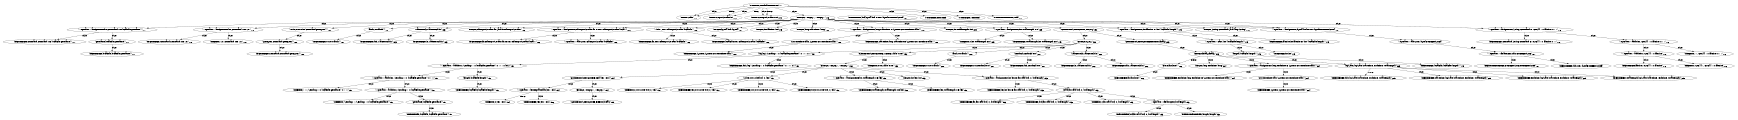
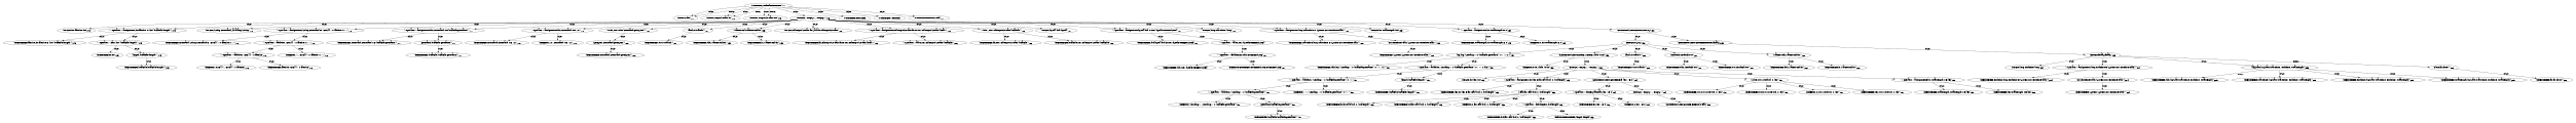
  digraph {
    n1 [label=<(METHOD,sendFileToRemote)<SUB>171</SUB>>]
    n2 [label=<(PARAM,this)<SUB>171</SUB>>]
    n3 [label=<(PARAM,InputStream in)<SUB>172</SUB>>]
    n4 [label=<(PARAM,OutputStream out)<SUB>173</SUB>>]
    n5 [label=<(BLOCK,&lt;empty&gt;,&lt;empty&gt;)<SUB>173</SUB>>]
    n6 [label=<(MODIFIER,PRIVATE)>]
    n7 [label=<(MODIFIER,VIRTUAL)>]
    n8 [label=<(METHOD_RETURN,void)<SUB>171</SUB>>]
    n9 [label=<(LOCAL,int filesize: int)<SUB>175</SUB>>]
    n10 [label=<(&lt;operator&gt;.assignment,int filesize = (int) localFile.length())<SUB>175</SUB>>]
    n11 [label=<(LOCAL,String command: java.lang.String)<SUB>176</SUB>>]
    n12 [label=<(&lt;operator&gt;.assignment,String command = &quot;C0644 &quot; + filesize + &quot; &quot;)<SUB>176</SUB>>]
    n13 [label=<(&lt;operator&gt;.assignmentPlus,command += localFile.getName())<SUB>177</SUB>>]
    n14 [label=<(&lt;operator&gt;.assignmentPlus,command += &quot;\n&quot;)<SUB>178</SUB>>]
    n15 [label=<(write,out.write(command.getBytes()))<SUB>180</SUB>>]
    n16 [label=<(flush,out.flush())<SUB>181</SUB>>]
    n17 [label=<(waitForAck,waitForAck(in))<SUB>183</SUB>>]
    n18 [label=<(LOCAL,FileInputStream fis: java.io.FileInputStream)<SUB>186</SUB>>]
    n19 [label=<(&lt;operator&gt;.assignment,FileInputStream fis = new FileInputStream(local...)<SUB>186</SUB>>]
    n20 [label=<(&lt;init&gt;,new FileInputStream(localFile))<SUB>186</SUB>>]
    n21 [label=<(LOCAL,byte[] buf: byte[])<SUB>187</SUB>>]
    n22 [label=<(&lt;operator&gt;.assignment,byte[] buf = new byte[BUFFER_SIZE])<SUB>187</SUB>>]
    n23 [label=<(LOCAL,long startTime: long)<SUB>188</SUB>>]
    n24 [label=<(&lt;operator&gt;.assignment,long startTime = System.currentTimeMillis())<SUB>188</SUB>>]
    n25 [label=<(LOCAL,int totalLength: int)<SUB>189</SUB>>]
    n26 [label=<(&lt;operator&gt;.assignment,int totalLength = 0)<SUB>189</SUB>>]
    n27 [label=<(CONTROL_STRUCTURE,TRY,try)<SUB>190</SUB>>]
    n28 [label=<(IDENTIFIER,filesize,int filesize = (int) localFile.length())<SUB>175</SUB>>]
    n29 [label=<(&lt;operator&gt;.cast,(int) localFile.length())<SUB>175</SUB>>]
    n30 [label=<(IDENTIFIER,command,String command = &quot;C0644 &quot; + filesize + &quot; &quot;)<SUB>176</SUB>>]
    n31 [label=<(&lt;operator&gt;.addition,&quot;C0644 &quot; + filesize + &quot; &quot;)<SUB>176</SUB>>]
    n32 [label=<(IDENTIFIER,command,command += localFile.getName())<SUB>177</SUB>>]
    n33 [label=<(getName,localFile.getName())<SUB>177</SUB>>]
    n34 [label=<(IDENTIFIER,command,command += &quot;\n&quot;)<SUB>178</SUB>>]
    n35 [label=<(LITERAL,&quot;\n&quot;,command += &quot;\n&quot;)<SUB>178</SUB>>]
    n36 [label=<(getBytes,command.getBytes())<SUB>180</SUB>>]
    n37 [label=<(IDENTIFIER,out,out.flush())<SUB>181</SUB>>]
    n38 [label=<(IDENTIFIER,this,waitForAck(in))<SUB>183</SUB>>]
    n39 [label=<(IDENTIFIER,in,waitForAck(in))<SUB>183</SUB>>]
    n40 [label=<(IDENTIFIER,fis,FileInputStream fis = new FileInputStream(local...)<SUB>186</SUB>>]
    n41 [label=<(&lt;operator&gt;.alloc,new FileInputStream(localFile))<SUB>186</SUB>>]
    n42 [label=<(IDENTIFIER,fis,new FileInputStream(localFile))<SUB>186</SUB>>]
    n43 [label=<(IDENTIFIER,localFile,new FileInputStream(localFile))<SUB>186</SUB>>]
    n44 [label=<(IDENTIFIER,buf,byte[] buf = new byte[BUFFER_SIZE])<SUB>187</SUB>>]
    n45 [label=<(&lt;operator&gt;.alloc,new byte[BUFFER_SIZE])>]
    n46 [label=<(IDENTIFIER,startTime,long startTime = System.currentTimeMillis())<SUB>188</SUB>>]
    n47 [label=<(currentTimeMillis,System.currentTimeMillis())<SUB>188</SUB>>]
    n48 [label=<(IDENTIFIER,totalLength,int totalLength = 0)<SUB>149</SUB>>]
    n49 [label=<(LITERAL,0,int totalLength = 0)<SUB>189</SUB>>]
    n50 [label=<(BLOCK,try,try)<SUB>190</SUB>>]
    n51 [label=<(CONTROL_STRUCTURE,FINALLY,finally)<SUB>203</SUB>>]
    n52 [label=<(TYPE_REF,int,int)<SUB>175</SUB>>]
    n53 [label=<(length,localFile.length())<SUB>175</SUB>>]
    n54 [label=<(IDENTIFIER,localFile,localFile.length())<SUB>175</SUB>>]
    n55 [label=<(&lt;operator&gt;.addition,&quot;C0644 &quot; + filesize)<SUB>176</SUB>>]
    n56 [label=<(LITERAL,&quot; &quot;,&quot;C0644 &quot; + filesize + &quot; &quot;)<SUB>176</SUB>>]
    n57 [label=<(LITERAL,&quot;C0644 &quot;,&quot;C0644 &quot; + filesize)<SUB>176</SUB>>]
    n58 [label=<(IDENTIFIER,filesize,&quot;C0644 &quot; + filesize)<SUB>176</SUB>>]
    n59 [label=<(IDENTIFIER,localFile,localFile.getName())<SUB>177</SUB>>]
    n60 [label=<(IDENTIFIER,command,command.getBytes())<SUB>180</SUB>>]
    n61 [label=<(&lt;operator&gt;.fieldAccess,this.BUFFER_SIZE)<SUB>187</SUB>>]
    n62 [label=<(IDENTIFIER,this,new byte[BUFFER_SIZE])>]
    n63 [label=<(FIELD_IDENTIFIER,BUFFER_SIZE,BUFFER_SIZE)<SUB>187</SUB>>]
    n64 [label=<(IDENTIFIER,System,System.currentTimeMillis())<SUB>188</SUB>>]
    n65 [label=<(log,log(&quot;Sending: &quot; + localFile.getName() + &quot; : &quot; +...)<SUB>191</SUB>>]
    n66 [label=<(CONTROL_STRUCTURE,WHILE,while (true))<SUB>192</SUB>>]
    n67 [label=<(flush,out.flush())<SUB>200</SUB>>]
    n68 [label=<(sendAck,sendAck(out))<SUB>201</SUB>>]
    n69 [label=<(waitForAck,waitForAck(in))<SUB>202</SUB>>]
    n70 [label=<(BLOCK,finally,finally)<SUB>203</SUB>>]
    n71 [label=<(IDENTIFIER,this,log(&quot;Sending: &quot; + localFile.getName() + &quot; : &quot; +...)<SUB>191</SUB>>]
    n72 [label=<(&lt;operator&gt;.addition,&quot;Sending: &quot; + localFile.getName() + &quot; : &quot; + loc...)<SUB>191</SUB>>]
    n73 [label=<(LITERAL,true,while (true))<SUB>192</SUB>>]
    n74 [label=<(BLOCK,&lt;empty&gt;,&lt;empty&gt;)<SUB>192</SUB>>]
    n75 [label=<(IDENTIFIER,out,out.flush())<SUB>200</SUB>>]
    n76 [label=<(IDENTIFIER,this,sendAck(out))<SUB>201</SUB>>]
    n77 [label=<(IDENTIFIER,out,sendAck(out))<SUB>201</SUB>>]
    n78 [label=<(IDENTIFIER,this,waitForAck(in))<SUB>202</SUB>>]
    n79 [label=<(IDENTIFIER,in,waitForAck(in))<SUB>202</SUB>>]
    n80 [label=<(&lt;operator&gt;.addition,&quot;Sending: &quot; + localFile.getName() + &quot; : &quot;)<SUB>191</SUB>>]
    n81 [label=<(length,localFile.length())<SUB>191</SUB>>]
    n82 [label=<(&lt;operator&gt;.addition,&quot;Sending: &quot; + localFile.getName())<SUB>191</SUB>>]
    n83 [label=<(LITERAL,&quot; : &quot;,&quot;Sending: &quot; + localFile.getName() + &quot; : &quot;)<SUB>191</SUB>>]
    n84 [label=<(IDENTIFIER,localFile,localFile.length())<SUB>191</SUB>>]
    n85 [label=<(LITERAL,&quot;Sending: &quot;,&quot;Sending: &quot; + localFile.getName())<SUB>191</SUB>>]
    n86 [label=<(getName,localFile.getName())<SUB>191</SUB>>]
    n87 [label=<(IDENTIFIER,localFile,localFile.getName())<SUB>191</SUB>>]
    n88 [label=<(LOCAL,int len: int)<SUB>193</SUB>>]
    n89 [label=<(&lt;operator&gt;.assignment,int len = fis.read(buf, 0, buf.length))<SUB>193</SUB>>]
    n90 [label=<(CONTROL_STRUCTURE,IF,if (len &lt;= 0))<SUB>194</SUB>>]
    n91 [label=<(write,out.write(buf, 0, len))<SUB>197</SUB>>]
    n92 [label=<(&lt;operator&gt;.assignmentPlus,totalLength += len)<SUB>198</SUB>>]
    n93 [label=<(IDENTIFIER,len,int len = fis.read(buf, 0, buf.length))<SUB>193</SUB>>]
    n94 [label=<(read,fis.read(buf, 0, buf.length))<SUB>193</SUB>>]
    n95 [label=<(&lt;operator&gt;.lessEqualsThan,len &lt;= 0)<SUB>194</SUB>>]
    n96 [label=<(BLOCK,&lt;empty&gt;,&lt;empty&gt;)<SUB>194</SUB>>]
    n97 [label=<(IDENTIFIER,out,out.write(buf, 0, len))<SUB>197</SUB>>]
    n98 [label=<(IDENTIFIER,buf,out.write(buf, 0, len))<SUB>197</SUB>>]
    n99 [label=<(LITERAL,0,out.write(buf, 0, len))<SUB>197</SUB>>]
    n100 [label=<(IDENTIFIER,len,out.write(buf, 0, len))<SUB>197</SUB>>]
    n101 [label=<(IDENTIFIER,totalLength,totalLength += len)<SUB>198</SUB>>]
    n102 [label=<(IDENTIFIER,len,totalLength += len)<SUB>198</SUB>>]
    n103 [label=<(IDENTIFIER,fis,fis.read(buf, 0, buf.length))<SUB>193</SUB>>]
    n104 [label=<(IDENTIFIER,buf,fis.read(buf, 0, buf.length))<SUB>193</SUB>>]
    n105 [label=<(LITERAL,0,fis.read(buf, 0, buf.length))<SUB>193</SUB>>]
    n106 [label=<(&lt;operator&gt;.fieldAccess,buf.length)<SUB>193</SUB>>]
    n107 [label=<(IDENTIFIER,buf,fis.read(buf, 0, buf.length))<SUB>193</SUB>>]
    n108 [label=<(FIELD_IDENTIFIER,length,length)<SUB>193</SUB>>]
    n109 [label=<(IDENTIFIER,len,len &lt;= 0)<SUB>196</SUB>>]
    n110 [label=<(LITERAL,0,len &lt;= 0)<SUB>194</SUB>>]
    n111 [label=<(CONTROL_STRUCTURE,BREAK,break;)<SUB>195</SUB>>]
    n112 [label=<(LOCAL,long endTime: long)<SUB>204</SUB>>]
    n113 [label=<(&lt;operator&gt;.assignment,long endTime = System.currentTimeMillis())<SUB>204</SUB>>]
    n114 [label=<(logStats,logStats(startTime, endTime, totalLength))<SUB>205</SUB>>]
    n115 [label=<(close,fis.close())<SUB>206</SUB>>]
    n116 [label=<(IDENTIFIER,endTime,long endTime = System.currentTimeMillis())<SUB>204</SUB>>]
    n117 [label=<(currentTimeMillis,System.currentTimeMillis())<SUB>204</SUB>>]
    n118 [label=<(IDENTIFIER,this,logStats(startTime, endTime, totalLength))<SUB>205</SUB>>]
    n119 [label=<(IDENTIFIER,startTime,logStats(startTime, endTime, totalLength))<SUB>205</SUB>>]
    n120 [label=<(IDENTIFIER,endTime,logStats(startTime, endTime, totalLength))<SUB>205</SUB>>]
    n121 [label=<(IDENTIFIER,totalLength,logStats(startTime, endTime, totalLength))<SUB>205</SUB>>]
    n122 [label=<(IDENTIFIER,fis,fis.close())<SUB>206</SUB>>]
    n123 [label=<(IDENTIFIER,System,System.currentTimeMillis())<SUB>204</SUB>>]
    n1 -> n2 [label="AST: "]
    n1 -> n2 [label="DDG: "]
    n1 -> n3 [label="AST: "]
    n1 -> n3 [label="DDG: "]
    n1 -> n4 [label="AST: "]
    n1 -> n4 [label="DDG: "]
    n1 -> n5 [label="AST: "]
    n1 -> n6 [label="AST: "]
    n1 -> n7 [label="AST: "]
    n1 -> n8 [label="AST: "]
    n5 -> n9 [label="AST: "]
    n5 -> n10 [label="AST: "]
    n5 -> n11 [label="AST: "]
    n5 -> n12 [label="AST: "]
    n5 -> n13 [label="AST: "]
    n5 -> n14 [label="AST: "]
    n5 -> n15 [label="AST: "]
    n5 -> n16 [label="AST: "]
    n5 -> n17 [label="AST: "]
    n5 -> n18 [label="AST: "]
    n5 -> n19 [label="AST: "]
    n5 -> n20 [label="AST: "]
    n5 -> n21 [label="AST: "]
    n5 -> n22 [label="AST: "]
    n5 -> n23 [label="AST: "]
    n5 -> n24 [label="AST: "]
    n5 -> n25 [label="AST: "]
    n5 -> n26 [label="AST: "]
    n5 -> n27 [label="AST: "]
    n10 -> n28 [label="AST: "]
    n10 -> n29 [label="AST: "]
    n12 -> n30 [label="AST: "]
    n12 -> n31 [label="AST: "]
    n13 -> n32 [label="AST: "]
    n13 -> n33 [label="AST: "]
    n14 -> n34 [label="AST: "]
    n14 -> n35 [label="AST: "]
    n15 -> n36 [label="AST: "]
    n16 -> n37 [label="AST: "]
    n17 -> n38 [label="AST: "]
    n17 -> n39 [label="AST: "]
    n19 -> n40 [label="AST: "]
    n19 -> n41 [label="AST: "]
    n20 -> n42 [label="AST: "]
    n20 -> n43 [label="AST: "]
-   n44 -> n22 [label="AST: "]
+   n22 -> n44 [label="AST: "]
    n22 -> n45 [label="AST: "]
    n24 -> n46 [label="AST: "]
    n24 -> n47 [label="AST: "]
    n26 -> n48 [label="AST: "]
    n26 -> n49 [label="AST: "]
    n27 -> n50 [label="AST: "]
    n27 -> n51 [label="AST: "]
    n29 -> n52 [label="AST: "]
    n29 -> n53 [label="AST: "]
    n31 -> n55 [label="AST: "]
    n31 -> n56 [label="AST: "]
    n33 -> n59 [label="AST: "]
    n36 -> n60 [label="AST: "]
    n45 -> n61 [label="AST: "]
    n47 -> n64 [label="AST: "]
    n50 -> n65 [label="AST: "]
    n50 -> n66 [label="AST: "]
    n50 -> n67 [label="AST: "]
    n50 -> n68 [label="AST: "]
    n50 -> n69 [label="AST: "]
    n51 -> n70 [label="AST: "]
    n53 -> n54 [label="AST: "]
    n55 -> n57 [label="AST: "]
    n55 -> n58 [label="AST: "]
    n61 -> n62 [label="AST: "]
    n61 -> n63 [label="AST: "]
    n65 -> n71 [label="AST: "]
    n65 -> n72 [label="AST: "]
    n66 -> n73 [label="AST: "]
    n66 -> n74 [label="AST: "]
    n67 -> n75 [label="AST: "]
    n68 -> n76 [label="AST: "]
    n68 -> n77 [label="AST: "]
    n69 -> n78 [label="AST: "]
    n69 -> n79 [label="AST: "]
    n70 -> n112 [label="AST: "]
    n70 -> n113 [label="AST: "]
    n70 -> n114 [label="AST: "]
    n70 -> n115 [label="DDG: "]
    n72 -> n80 [label="AST: "]
    n72 -> n81 [label="AST: "]
    n74 -> n88 [label="AST: "]
    n74 -> n89 [label="AST: "]
    n74 -> n90 [label="AST: "]
    n74 -> n91 [label="AST: "]
    n74 -> n92 [label="AST: "]
    n80 -> n82 [label="AST: "]
    n80 -> n83 [label="AST: "]
    n81 -> n84 [label="AST: "]
    n82 -> n85 [label="AST: "]
    n82 -> n86 [label="AST: "]
    n86 -> n87 [label="AST: "]
    n89 -> n93 [label="AST: "]
    n89 -> n94 [label="AST: "]
    n90 -> n95 [label="AST: "]
    n90 -> n96 [label="AST: "]
    n91 -> n97 [label="AST: "]
    n91 -> n98 [label="AST: "]
    n91 -> n99 [label="AST: "]
    n91 -> n100 [label="AST: "]
    n92 -> n101 [label="AST: "]
    n92 -> n102 [label="AST: "]
    n94 -> n103 [label="AST: "]
    n94 -> n104 [label="AST: "]
    n94 -> n105 [label="AST: "]
    n94 -> n106 [label="AST: "]
    n95 -> n109 [label="AST: "]
-   n95 -> n110 [label="DDG: "]
+   n95 -> n110 [label="AST: "]
    n96 -> n111 [label="AST: "]
    n106 -> n107 [label="AST: "]
    n106 -> n108 [label="AST: "]
    n113 -> n116 [label="AST: "]
    n113 -> n117 [label="AST: "]
    n114 -> n118 [label="DDG: "]
    n114 -> n119 [label="AST: "]
    n114 -> n120 [label="AST: "]
    n114 -> n121 [label="AST: "]
    n115 -> n122 [label="AST: "]
    n117 -> n123 [label="AST: "]
  }
